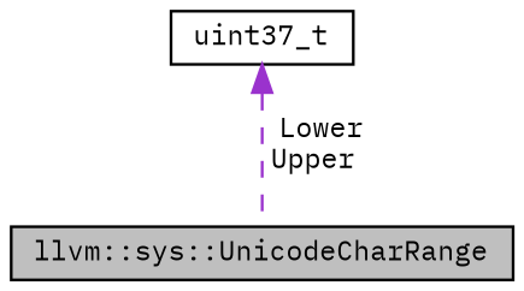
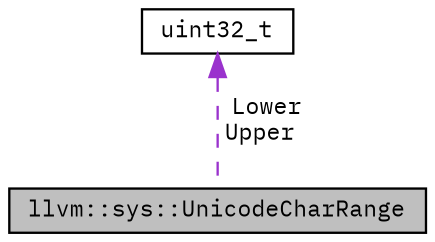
  digraph {
    fontname="IBM Plex Mono"
    node [color=black fontname="IBM Plex Mono" fontsize=10 shape=box]
    n1 [fillcolor=grey75 fontcolor=black height=0.2 label="llvm::sys::UnicodeCharRange" style=filled width=0.4]
-   n2 [height=0.2 label=uint37_t width=0.4]
+   n2 [height=0.2 label=uint32_t width=0.4]
    n2 -> n1 [color=darkorchid3 dir=back fontname="IBM Plex Mono" fontsize=10 label=" Lower\nUpper" labelfontname=Helvetica labelfontsize=10 style=dashed]
  }
